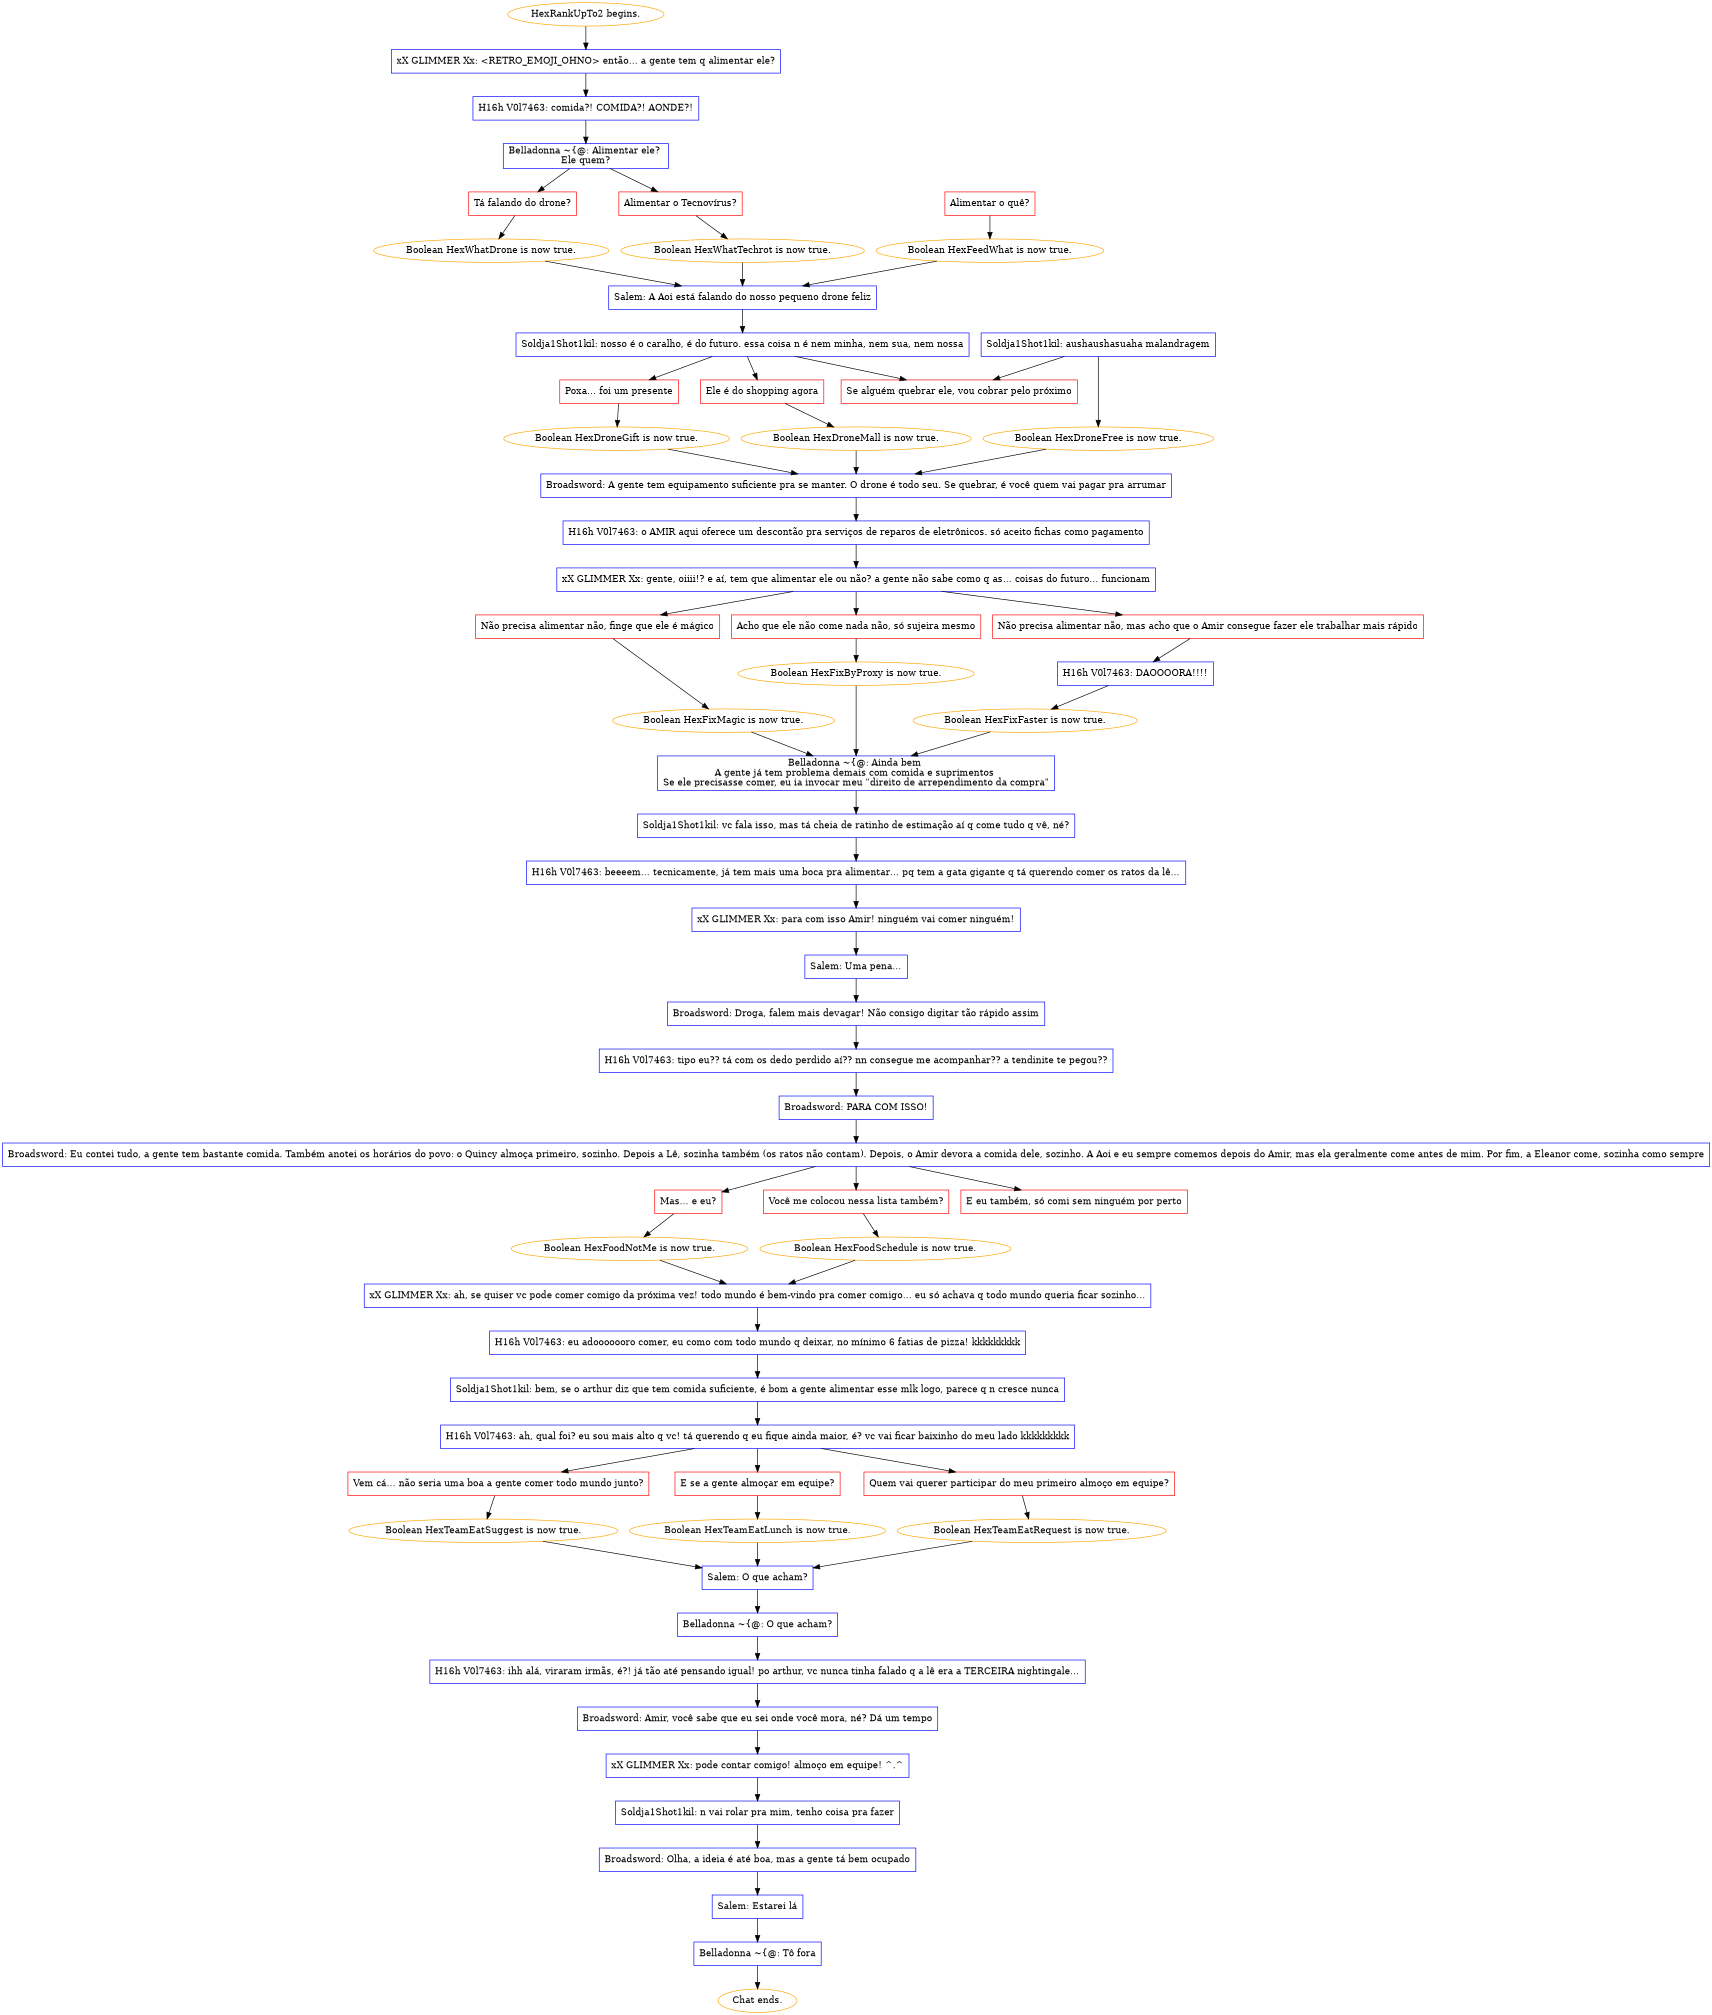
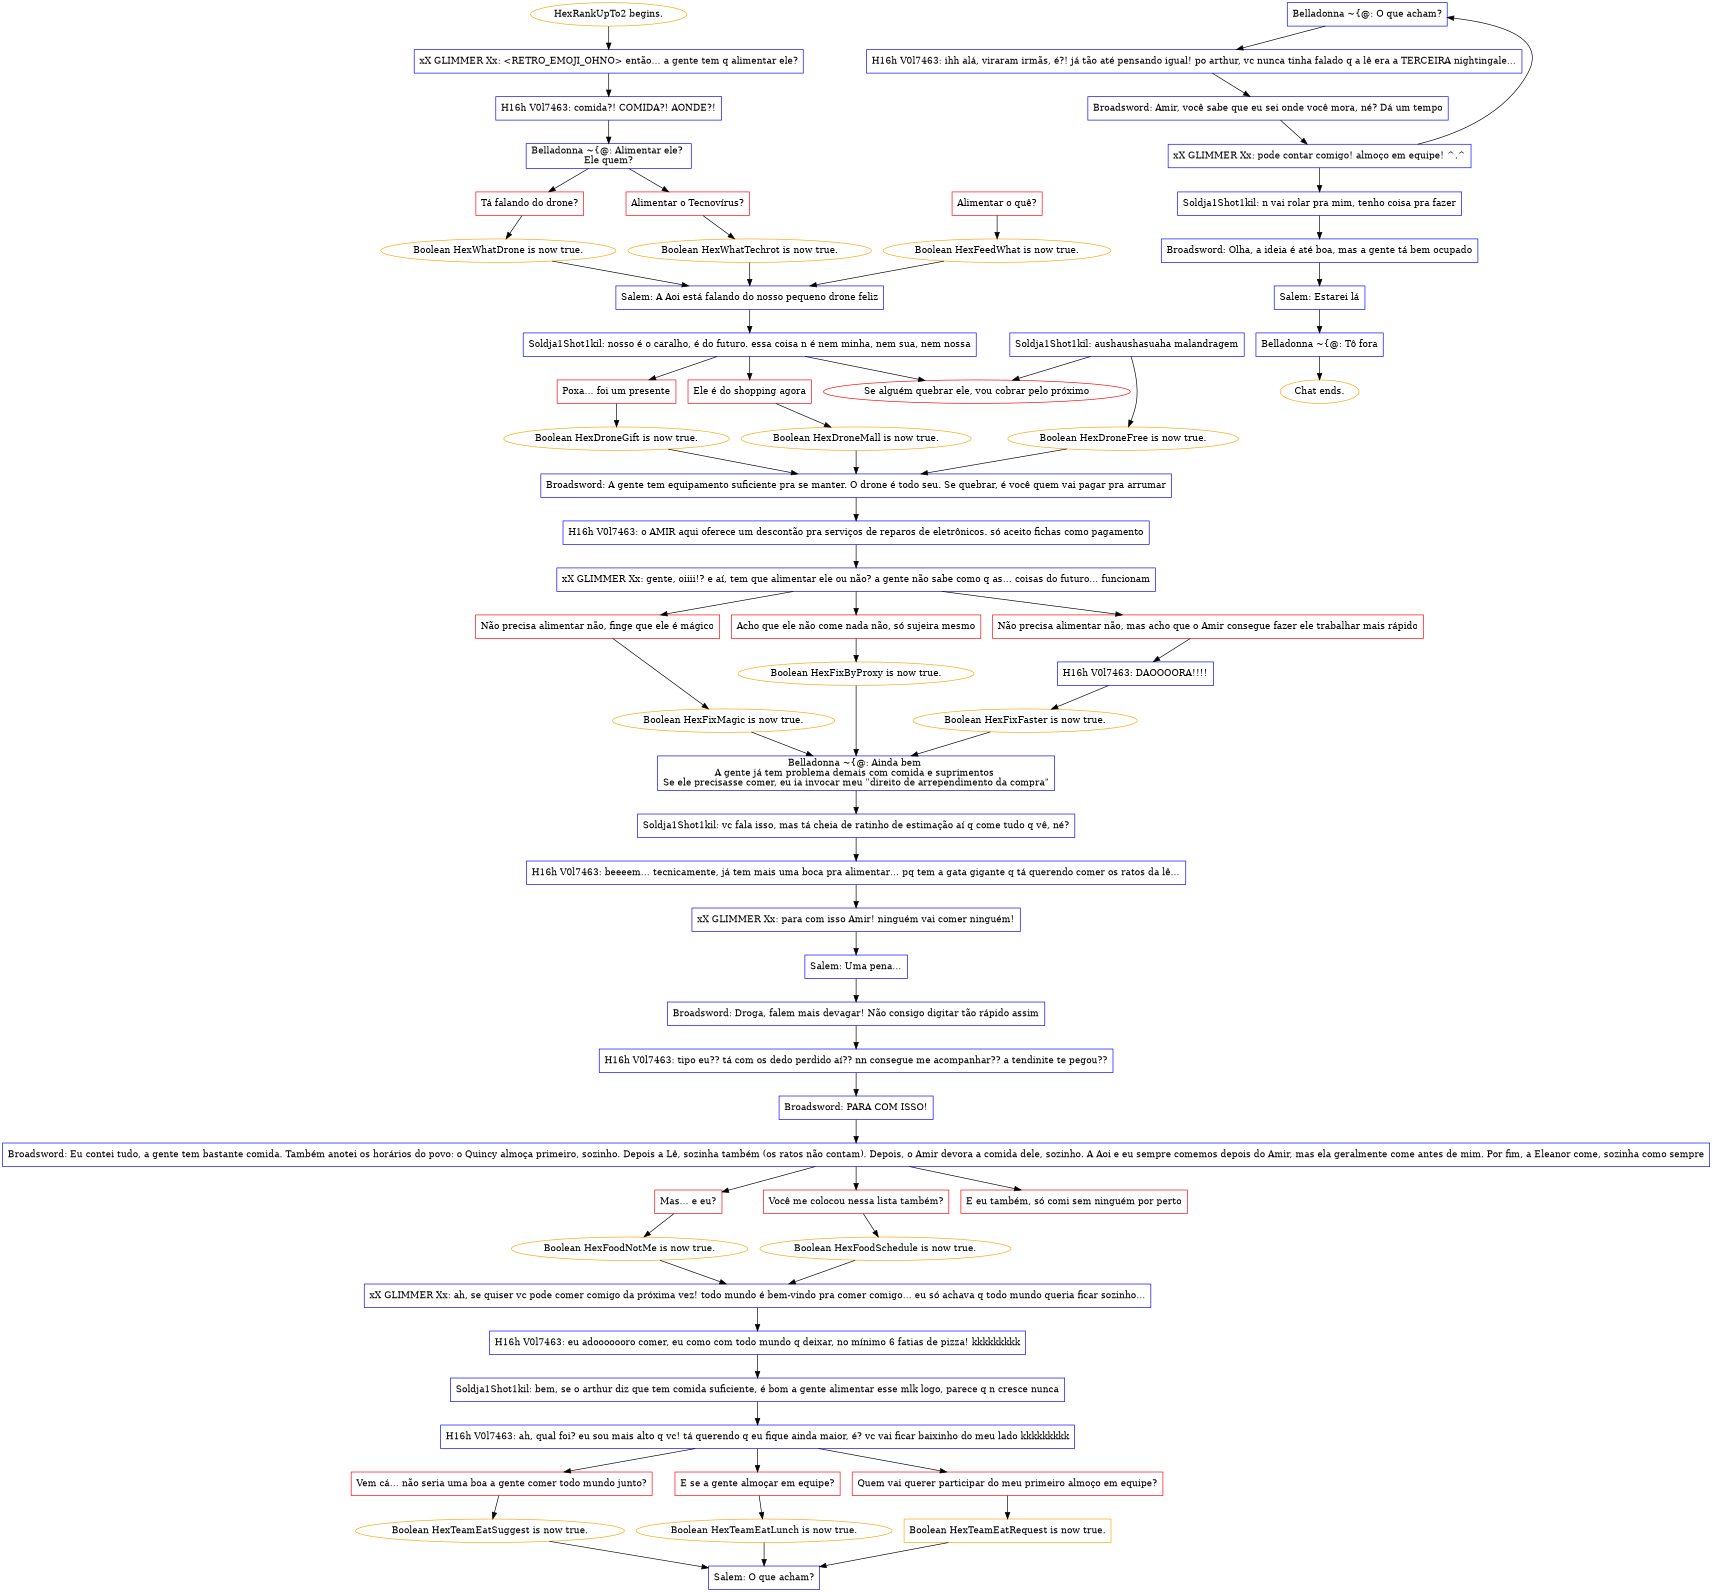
  digraph {
    node [color=blue shape=box]
    "HexRankUpTo2 begins." [color=orange shape=""]
    n2 [label="xX GLIMMER Xx: <RETRO_EMOJI_OHNO> então… a gente tem q alimentar ele?"]
    n3 [label="H16h V0l7463: comida?! COMIDA?! AONDE?!"]
    n4 [label="Belladonna ~{@: Alimentar ele? \nEle quem?"]
    n5 [color=red label="Tá falando do drone?"]
    n6 [color=red label="Alimentar o Tecnovírus?"]
    n7 [color=orange label="Boolean HexWhatDrone is now true." shape=""]
    n8 [color=red label="Alimentar o quê?"]
    n9 [color=orange label="Boolean HexFeedWhat is now true." shape=""]
    n10 [color=orange label="Boolean HexWhatTechrot is now true." shape=""]
    n11 [label="Salem: A Aoi está falando do nosso pequeno drone feliz"]
    n12 [label="Soldja1Shot1kil: nosso é o caralho, é do futuro. essa coisa n é nem minha, nem sua, nem nossa"]
    n13 [color=red label="Poxa… foi um presente"]
    n14 [color=red label="Ele é do shopping agora"]
-   n15 [color=red label="Se alguém quebrar ele, vou cobrar pelo próximo"]
+   n15 [color=red label="Se alguém quebrar ele, vou cobrar pelo próximo" shape=ellipse]
    n16 [color=orange label="Boolean HexDroneGift is now true." shape=""]
    n17 [color=orange label="Boolean HexDroneMall is now true." shape=""]
    n18 [label="Broadsword: A gente tem equipamento suficiente pra se manter. O drone é todo seu. Se quebrar, é você quem vai pagar pra arrumar"]
    n19 [label="Soldja1Shot1kil: aushaushasuaha malandragem"]
    n20 [color=orange label="Boolean HexDroneFree is now true." shape=""]
    n21 [label="H16h V0l7463: o AMIR aqui oferece um descontão pra serviços de reparos de eletrônicos. só aceito fichas como pagamento"]
    n22 [label="xX GLIMMER Xx: gente, oiiii!? e aí, tem que alimentar ele ou não? a gente não sabe como q as… coisas do futuro… funcionam"]
    n23 [color=red label="Não precisa alimentar não, finge que ele é mágico"]
    n24 [color=red label="Acho que ele não come nada não, só sujeira mesmo"]
    n25 [color=red label="Não precisa alimentar não, mas acho que o Amir consegue fazer ele trabalhar mais rápido"]
    n26 [color=orange label="Boolean HexFixMagic is now true." shape=""]
    n27 [color=orange label="Boolean HexFixByProxy is now true." shape=""]
    n28 [label="H16h V0l7463: DAOOOORA!!!!"]
    n29 [label="Belladonna ~{@: Ainda bem \nA gente já tem problema demais com comida e suprimentos \nSe ele precisasse comer, eu ia invocar meu \"direito de arrependimento da compra\""]
    n30 [color=orange label="Boolean HexFixFaster is now true." shape=""]
    n31 [label="Soldja1Shot1kil: vc fala isso, mas tá cheia de ratinho de estimação aí q come tudo q vê, né?"]
    n32 [label="H16h V0l7463: beeeem… tecnicamente, já tem mais uma boca pra alimentar… pq tem a gata gigante q tá querendo comer os ratos da lê…"]
    n33 [label="xX GLIMMER Xx: para com isso Amir! ninguém vai comer ninguém!"]
    n34 [label="Salem: Uma pena…"]
    n35 [label="Broadsword: Droga, falem mais devagar! Não consigo digitar tão rápido assim"]
    n36 [label="H16h V0l7463: tipo eu?? tá com os dedo perdido aí?? nn consegue me acompanhar?? a tendinite te pegou??"]
    n37 [label="Broadsword: PARA COM ISSO!"]
    n38 [label="Broadsword: Eu contei tudo, a gente tem bastante comida. Também anotei os horários do povo: o Quincy almoça primeiro, sozinho. Depois a Lê, sozinha também (os ratos não contam). Depois, o Amir devora a comida dele, sozinho. A Aoi e eu sempre comemos depois do Amir, mas ela geralmente come antes de mim. Por fim, a Eleanor come, sozinha como sempre"]
    n39 [color=red label="Mas… e eu?"]
    n40 [color=red label="Você me colocou nessa lista também?"]
    n41 [color=red label="E eu também, só comi sem ninguém por perto"]
    n42 [color=orange label="Boolean HexFoodNotMe is now true." shape=""]
    n43 [color=orange label="Boolean HexFoodSchedule is now true." shape=""]
    n44 [label="xX GLIMMER Xx: ah, se quiser vc pode comer comigo da próxima vez! todo mundo é bem-vindo pra comer comigo… eu só achava q todo mundo queria ficar sozinho…"]
    n45 [label="H16h V0l7463: eu adooooooro comer, eu como com todo mundo q deixar, no mínimo 6 fatias de pizza! kkkkkkkkk"]
    n46 [label="Soldja1Shot1kil: bem, se o arthur diz que tem comida suficiente, é bom a gente alimentar esse mlk logo, parece q n cresce nunca"]
    n47 [label="H16h V0l7463: ah, qual foi? eu sou mais alto q vc! tá querendo q eu fique ainda maior, é? vc vai ficar baixinho do meu lado kkkkkkkkk"]
    n48 [color=red label="Vem cá… não seria uma boa a gente comer todo mundo junto?"]
    n49 [color=red label="E se a gente almoçar em equipe?"]
    n50 [color=red label="Quem vai querer participar do meu primeiro almoço em equipe?"]
    n51 [color=orange label="Boolean HexTeamEatSuggest is now true." shape=""]
    n52 [color=orange label="Boolean HexTeamEatLunch is now true." shape=""]
-   n53 [color=orange label="Boolean HexTeamEatRequest is now true." shape=""]
+   n53 [color=orange label="Boolean HexTeamEatRequest is now true."]
    n54 [label="Salem: O que acham?"]
    n55 [label="Belladonna ~{@: O que acham?"]
    n56 [label="H16h V0l7463: ihh alá, viraram irmãs, é?! já tão até pensando igual! po arthur, vc nunca tinha falado q a lê era a TERCEIRA nightingale…"]
    n57 [label="Broadsword: Amir, você sabe que eu sei onde você mora, né? Dá um tempo"]
    n58 [label="xX GLIMMER Xx: pode contar comigo! almoço em equipe! ^.^"]
    n59 [label="Soldja1Shot1kil: n vai rolar pra mim, tenho coisa pra fazer"]
    n60 [label="Broadsword: Olha, a ideia é até boa, mas a gente tá bem ocupado"]
    n61 [label="Salem: Estarei lá"]
    n62 [label="Belladonna ~{@: Tô fora"]
    "Chat ends." [color=orange shape=""]
    "HexRankUpTo2 begins." -> n2
    n2 -> n3
    n3 -> n4
    n4 -> n5
    n4 -> n6
    n5 -> n7
    n6 -> n10
    n7 -> n11
    n8 -> n9
    n9 -> n11
    n10 -> n11
    n11 -> n12
    n12 -> n13
    n12 -> n14
    n12 -> n15
    n13 -> n16
    n14 -> n17
    n16 -> n18
    n17 -> n18
    n18 -> n21
    n19 -> n15
    n19 -> n20
    n20 -> n18
    n21 -> n22
    n22 -> n23
    n22 -> n24
    n22 -> n25
    n23 -> n26
    n24 -> n27
    n25 -> n28
    n26 -> n29
    n27 -> n29
    n28 -> n30
    n29 -> n31
    n30 -> n29
    n31 -> n32
    n32 -> n33
    n33 -> n34
    n34 -> n35
    n35 -> n36
    n36 -> n37
    n37 -> n38
    n38 -> n39
    n38 -> n40
    n38 -> n41
    n39 -> n42
    n40 -> n43
    n42 -> n44
    n43 -> n44
    n44 -> n45
    n45 -> n46
    n46 -> n47
    n47 -> n48
    n47 -> n49
    n47 -> n50
    n48 -> n51
    n49 -> n52
    n50 -> n53
    n51 -> n54
    n52 -> n54
    n53 -> n54
-   n54 -> n55
+   n58 -> n55
    n55 -> n56
    n56 -> n57
    n57 -> n58
    n58 -> n59
    n59 -> n60
    n60 -> n61
    n61 -> n62
    n62 -> "Chat ends."
  }
